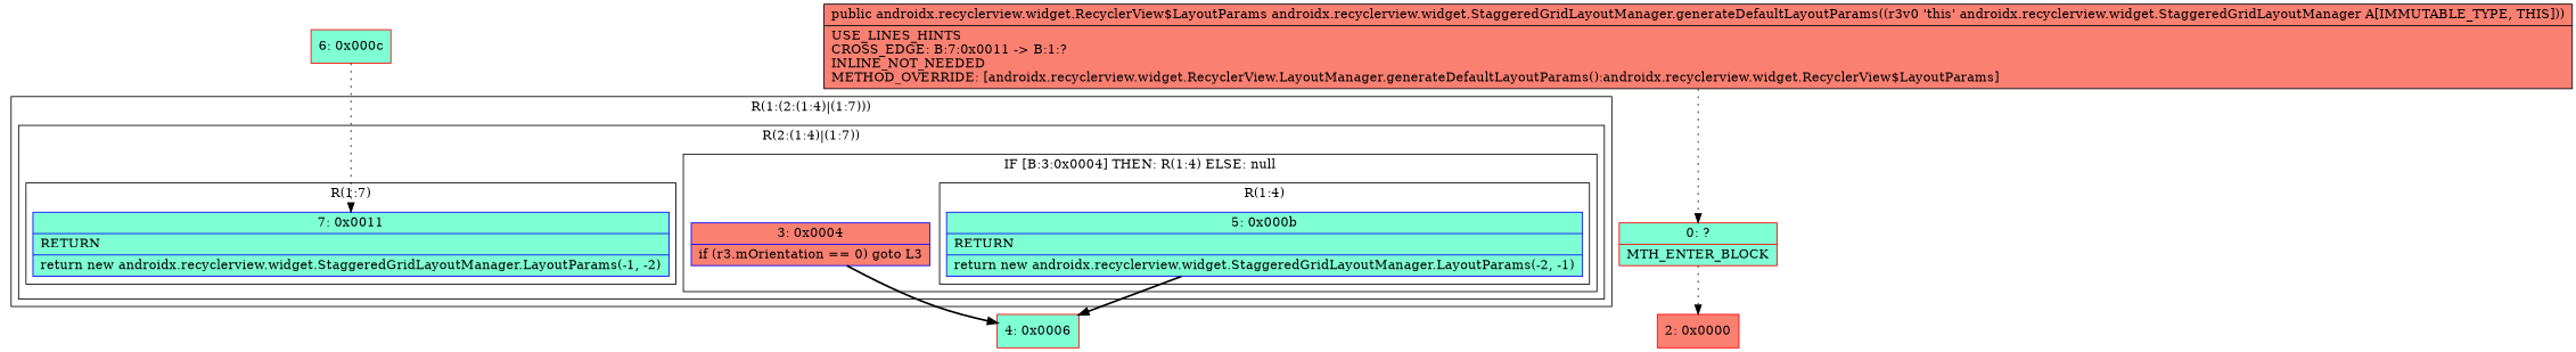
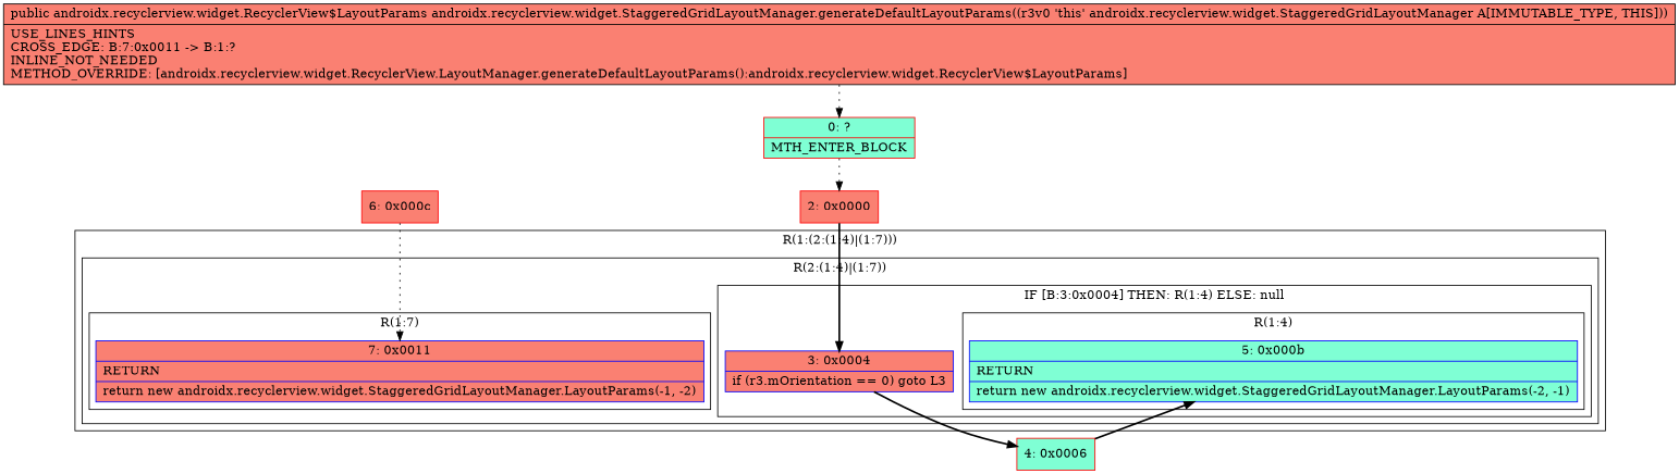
  digraph {
    node [color=red fillcolor=aquamarine shape=record style=filled]
    edge [style=bold]
    n1 [color=blue label="{5\:\ 0x000b|RETURN\l|return new androidx.recyclerview.widget.StaggeredGridLayoutManager.LayoutParams(\-2, \-1)\l}"]
    n2 [color=blue fillcolor=salmon label="{3\:\ 0x0004|if (r3.mOrientation == 0) goto L3\l}"]
-   n3 [color=blue label="{7\:\ 0x0011|RETURN\l|return new androidx.recyclerview.widget.StaggeredGridLayoutManager.LayoutParams(\-1, \-2)\l}"]
+   n3 [color=blue fillcolor=salmon label="{7\:\ 0x0011|RETURN\l|return new androidx.recyclerview.widget.StaggeredGridLayoutManager.LayoutParams(\-1, \-2)\l}"]
    n4 [label="{4\:\ 0x0006}"]
-   n5 [label="{6\:\ 0x000c}"]
+   n5 [fillcolor=salmon label="{6\:\ 0x000c}"]
    n6 [label="{0\:\ ?|MTH_ENTER_BLOCK\l}"]
    n7 [fillcolor=salmon label="{2\:\ 0x0000}"]
    n8 [fillcolor=salmon label="{public androidx.recyclerview.widget.RecyclerView$LayoutParams androidx.recyclerview.widget.StaggeredGridLayoutManager.generateDefaultLayoutParams((r3v0 'this' androidx.recyclerview.widget.StaggeredGridLayoutManager A[IMMUTABLE_TYPE, THIS]))  | USE_LINES_HINTS\lCROSS_EDGE: B:7:0x0011 \-\> B:1:?\lINLINE_NOT_NEEDED\lMETHOD_OVERRIDE: [androidx.recyclerview.widget.RecyclerView.LayoutManager.generateDefaultLayoutParams():androidx.recyclerview.widget.RecyclerView$LayoutParams]\l}" color=""]
    subgraph cluster_1 {
      label="R(1:(2:(1:4)|(1:7)))"
      subgraph cluster_2 {
        label="R(2:(1:4)|(1:7))"
        subgraph cluster_3 {
          label="IF [B:3:0x0004] THEN: R(1:4) ELSE: null"
          n2
          subgraph cluster_4 {
            label="R(1:4)"
            n1
          }
        }
        subgraph cluster_5 {
          label="R(1:7)"
          n3
        }
      }
    }
    n2 -> n4
-   n1 -> n4
+   n4 -> n1
    n5 -> n3 [style=dotted]
    n6 -> n7 [style=dotted]
+   n7 -> n2
    n8 -> n6 [style=dotted]
  }
